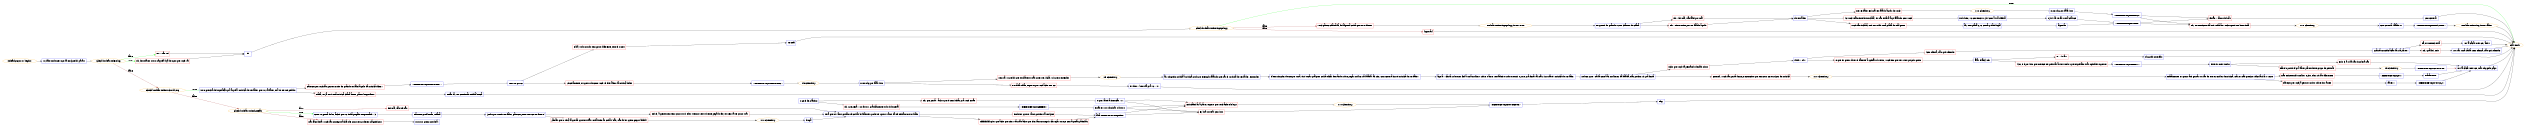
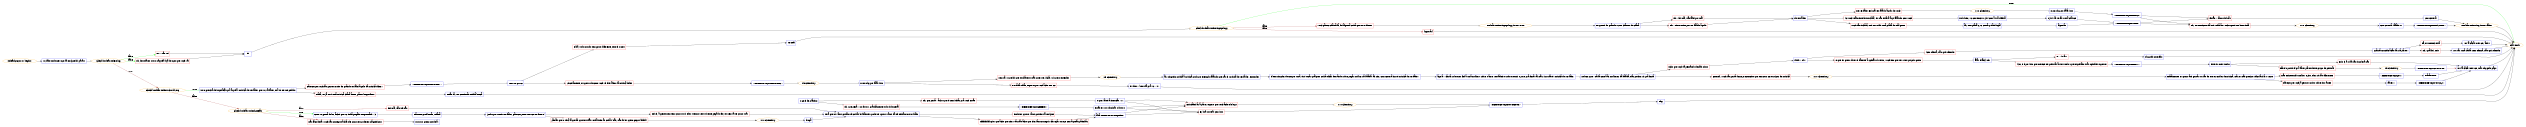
  digraph {
    rankdir=LR
    node [color=blue shape=box]
    edge [arrowhead=vee]
    "AoiRank2Convo1 begins." [color=orange shape=""]
    n2 [label="vc sabe onde meu CD da On-lyne foi parar?"]
    n3 [color=orange label="Check boolean AoiBoring" shape=""]
    n4 [color=red label="Eu… não sei"]
    n5 [color=red label="Ah, deve fazer outro naquela loja de CDs que você vai"]
    n6 [color=orange label="Check boolean AoiFourChordSong" shape=""]
    n7 [label=ok]
    n8 [label="se vc precisa de inspiração pra aquela \"música de verdade\" que vc vai fazer, era só ter me pedido"]
    n9 [color=orange label="Check boolean AoiOnlyneFan" shape=""]
    n10 [color=orange label="Check boolean AoiBoringApology" shape=""]
    n11 [color=red label="Parece que você não gostou muito de quando eu falei aquilo da música deles…"]
    n12 [color=red label="Nada, eu já ouvi essa música chata antes, passo longe disso"]
    n13 [label="como vc gosta deles, achei que vc tinha pegado emprestado <3"]
    n14 [color=red label="Foi mal, não sei não"]
    n15 [color=red label="Não faço ideia. Você não consegue achar ele com seus poderes magnéticos?"]
    "Chat ends." [color=orange shape=""]
    n17 [color=red label="Você parece chateada, foi alguma coisa que eu te disse?"]
    n18 [color=red label="[Ignorar]"]
    n19 [label="<RETRO_EMOJI_ANNOYED1>"]
    n20 [label="então tá, vou continuar minha busca"]
    n21 [label="mas sem problemas, relaxa"]
    n22 [label="será que os ratos gostam de coisas brilhantes? pode ser que os ratos da Lê tenham me roubado"]
    n23 [label="rsrsrsrs quem me dera!"]
    n24 [color=orange label="Boolean AoiBoringApology is now true." shape=""]
    n25 [label="nem um pouco"]
    n26 [label="(pelo que o Amir me falou, parece q nem tem CD no futuro)"]
    n27 [color=red label="Pode ser que os ratos gostem da On-lyne"]
    n28 [color=red label="Kkkkkkkkk pior que acho que sim. Mas não acho que eles iam conseguir carregar um CD com aquelas patinhas"]
    n29 [label="nn gostei de quando vc me chamou de chata"]
    n30 [color=red label="Sinceramente, eu gosto de como você vê eles além da música deles"]
    n31 [color=red label="Olha, todo mundo tem gosto diferente, esse é o meu"]
    n32 [color=red label="Jamais que o Zéca ia gostar que seus fãs roubassem as coisas (não, não fui eu quem pegou kkkkk)"]
    n33 [color=red label="Pois é, a gente nem tem como ouvir eles. Mesmo se eu tivesse pegado ele, eu nem ia ter como usar"]
    n34 [label="ahá! temos novos suspeitos!"]
    n35 [label="o CD é de plástico"]
    n36 [color=red label="Ah, que pena… no futuro, praticamente tudo é de metal"]
    n37 [color=red label="Ah, que pena… acho que tô sem ideias pra você então"]
    n38 [color=red label="Ah… foi mal, não falei por mal"]
    n39 [color=red label="Ah… sinto muito por ter falado aquilo"]
    n40 [label="<RETRO_EMOJI_ANNOYED2>"]
    n41 [label=percebi]
    n42 [color=orange label="+10 Chemistry" shape=""]
    n43 [color=red label="Brincadeiras à parte, espero que você ache ele logo"]
    n44 [color=red label="É, boa sorte aí com isso"]
    n45 [label="<RETRO_EMOJI_CHEEKY>"]
    n46 [label="o que vale é a intenção ^_^"]
    n47 [label="de verdade?"]
    n48 [color=orange label="+5 Chemistry" shape=""]
    n49 [label=droga]
    n50 [color=orange label="+10 Chemistry" shape=""]
    n51 [label="<RETRO_EMOJI_PUMPEDUP>"]
    n52 [label="então eu vou dominar o futuro!"]
    n53 [color=red label="De verdade. Foi mal ter falado aquilo de você"]
    n54 [color=red label="Você não é chata, Aoi. Eu só fiz uma piada de mal gosto"]
    n55 [color=red label="Se você realmente fosse chata, eu não estaria aqui falando com você"]
    n56 [label="ownn obg por falar isso"]
    n57 [label="obg!"]
    n58 [color=orange label="+10 Chemistry" shape=""]
    n59 [label="ah, tem piada q vc conta q é até legal"]
    n60 [label="tudo bem, vc convenceu o júri com a sua defesa"]
    n61 [color=red label="Vem cá, o que foi que te chateou? Não quero te julgar, só quero entender"]
    n62 [color=red label="De nada. Aliás, espero que você ache seu CD"]
    n63 [label="ownn obg por falar isso"]
    n64 [label=algumas]
    n65 [label="o júri vai te dar outra chance"]
    n66 [color=orange label="+5 Chemistry" shape=""]
    n67 [label="eu tbm… bom dia pra vc! ^_^"]
    n68 [label="<RETRO_EMOJI_HAPPY2>"]
    n69 [label="<RETRO_EMOJI_WINK>"]
    n70 [label="ah, ninguém critica a música punk por exemplo falando que não é \"música de verdade\", entende?"]
    n71 [color=red label="Então… tamo de boa?"]
    n72 [color=red label="Ah, os emoticons da Aoi voltaram! Acho que é um bom sinal"]
    n73 [label="é bem simples de compor uma, é só tocar qualquer coisa e ficar berrando sobre pegar mulher na balada. ah sim, com certeza isso é música de verdade…"]
    n74 [label="com certeza!"]
    n75 [color=orange label="+10 Chemistry" shape=""]
    n76 [label="agora… cantar sobre ser fiel a uma mulher? sobre o amor verdadeiro? sobre reunir o povo pra festa? ah não, isso não é \"música de verdade\""]
    n77 [color=orange label="Boolean AoiBoring is now false." shape=""]
    n78 [label="com certeza! falado +!"]
    n79 [label="se bem que… nada contra as mulheres da balada, elas podem vir pra festa"]
    n80 [label="<RETRO_EMOJI_TINYSMILE>"]
    n81 [color=red label="Entendi, você não gosta desse preconceito que tem com certos tipos de música"]
    n82 [color=red label="Acho que você tá pensando demais nisso"]
    n83 [color=orange label="+10 Chemistry" shape=""]
    n84 [label="uhhh… ok…"]
    n85 [label="exatamente! eu posso até gostar ou não de outros estilos de música, mas eu não preciso ridicularizar o resto"]
    n86 [color=red label="O que eu quero dizer é: dane-se a opinião do resto, você tem que ter o seu próprio gosto"]
    n87 [color=red label="Sem ofensa, não quis ofender"]
    n88 [color=red label="Não existe estilo melhor e pior, eles só são diferentes"]
    n89 [color=red label="Parece que você já pensou muito sobre isso antes"]
    n90 [label="falar é fácil, né?"]
    n91 [label="quanta consideração da sua parte…"]
    n92 [label="<RETRO_EMOJI_JOY>"]
    n93 [label="talvez…"]
    n94 [color=red label="É… de fato"]
    n95 [color=red label="Sim, e é por isso que merece ter pessoas ao seu redor que respeitam suas opiniões e gostos"]
    n96 [color=red label="Tá, eu mereci essa"]
    n97 [color=red label="Ah, qual foi, Aoi?"]
    n98 [label="exatamente!"]
    n99 [label="<RETRO_EMOJI_MUSIC2>"]
    n100 [label="obg pelo conselho"]
    n101 [label="<RETRO_EMOJI_HAPPY1>"]
    n102 [label="vou lá caçar meu CD, até +"]
    n103 [label="vou dar uma saída. sem ofensa, não quis ofender"]
    n104 [label="vou lá caçar meu CD, mas obg pelo papo"]
    n105 [label="esse é o meu sonho"]
    n106 [color=red label="Farei o possível pra fazer parte desse grupo de pessoas"]
    n107 [color=red label="Pois é, a vida não é moleza não"]
    n108 [color=orange label="+5 Chemistry" shape=""]
    n109 [label="<RETRO_EMOJI_GIVELOVE>"]
    "AoiRank2Convo1 begins." -> n2 [arrowhead=normal]
    n2 -> n3 [arrowhead=odot]
    n3 -> n4 [color=green label=false]
-   n3 -> n5 [color=green label=true]
-   n3 -> n6 [arrowhead=normal color=brown label=false]
+   n3 -> n5 [color=green label=false]
+   n3 -> n6 [arrowhead=normal color=brown label=true]
    n4 -> n7 [arrowhead=normal]
    n5 -> n7 [arrowhead=normal]
    n6 -> n8 [arrowhead=odot color=green label=true]
    n6 -> n9 [arrowhead=normal color=brown label=false]
    n7 -> n10 [arrowhead=odot]
    n8 -> n11
    n8 -> n12
    n9 -> n13 [color=green label=true]
    n9 -> n14 [arrowhead=normal color=brown label=false]
    n9 -> n15 [arrowhead=normal color=brown label=false]
    n10 -> "Chat ends." [arrowhead=odot color=green label=true]
    n10 -> n17 [color=brown label=false]
    n10 -> n18 [arrowhead=normal color=brown label=false]
    n11 -> n19
    n12 -> n20
    n13 -> n21 [arrowhead=odot]
    n14 -> n22
    n15 -> n23 [arrowhead=normal]
    n17 -> n24 [arrowhead=odot]
    n18 -> "Chat ends." [arrowhead=normal]
    n19 -> n25 [arrowhead=odot]
    n20 -> "Chat ends." [arrowhead=normal]
    n21 -> n26
    n22 -> n27 [arrowhead=odot]
    n22 -> n28
    n24 -> n29 [arrowhead=normal]
    n25 -> n30
    n25 -> n31 [arrowhead=odot]
    n26 -> n32 [arrowhead=odot]
    n26 -> n33 [arrowhead=normal]
    n27 -> n34
    n28 -> n34
    n29 -> n38 [arrowhead=normal]
    n29 -> n39
    n30 -> n40 [arrowhead=normal]
    n31 -> n41
    n32 -> n42 [arrowhead=normal]
    n33 -> n22 [arrowhead=normal]
    n34 -> n43 [arrowhead=normal]
    n34 -> n44 [arrowhead=normal]
    n35 -> n36 [arrowhead=odot]
    n35 -> n37
    n36 -> n45
    n37 -> n46 [arrowhead=odot]
    n38 -> n47 [arrowhead=normal]
    n39 -> n47
    n40 -> n48 [arrowhead=odot]
    n41 -> "Chat ends." [arrowhead=odot]
    n42 -> n49
    n43 -> n50 [arrowhead=odot]
    n44 -> n51 [arrowhead=odot]
    n45 -> n52 [arrowhead=odot]
    n46 -> n43 [arrowhead=normal]
    n46 -> n44 [arrowhead=odot]
    n47 -> n53
    n47 -> n54 [arrowhead=normal]
    n47 -> n55 [arrowhead=odot]
    n48 -> n56 [arrowhead=odot]
    n49 -> n22
    n50 -> n51 [arrowhead=odot]
    n51 -> n57
    n52 -> n43
    n52 -> n44 [arrowhead=odot]
    n53 -> n58 [arrowhead=odot]
    n54 -> n59 [arrowhead=odot]
    n55 -> n60 [arrowhead=odot]
    n56 -> n61 [arrowhead=normal]
    n56 -> n62
    n57 -> "Chat ends." [arrowhead=normal]
    n58 -> n63 [arrowhead=odot]
    n59 -> n64 [arrowhead=odot]
    n60 -> n65 [arrowhead=normal]
    n61 -> n66 [arrowhead=normal]
    n62 -> n67 [arrowhead=normal]
    n63 -> n68
    n64 -> n69 [arrowhead=odot]
    n65 -> n69 [arrowhead=odot]
    n66 -> n70 [arrowhead=normal]
    n67 -> "Chat ends." [arrowhead=normal]
    n68 -> n71 [arrowhead=odot]
    n68 -> n72
    n69 -> n71 [arrowhead=normal]
    n69 -> n72
    n70 -> n73
    n71 -> n74 [arrowhead=odot]
    n72 -> n75
    n73 -> n76
-   n74 -> "Chat ends." [arrowhead=normal]
+   n74 -> n77 [arrowhead=normal]
    n75 -> n78
    n76 -> n79 [arrowhead=odot]
    n77 -> "Chat ends." [arrowhead=normal]
    n78 -> n80
    n79 -> n81
    n79 -> n82 [arrowhead=normal]
    n80 -> n77
    n81 -> n83 [arrowhead=normal]
    n82 -> n84 [arrowhead=normal]
    n83 -> n85
    n84 -> n86
    n84 -> n87 [arrowhead=odot]
    n85 -> n88
    n85 -> n89
    n86 -> n90 [arrowhead=odot]
    n87 -> n91 [arrowhead=odot]
    n88 -> n92 [arrowhead=odot]
    n89 -> n93
    n90 -> n94
    n90 -> n95 [arrowhead=odot]
    n91 -> n96
    n91 -> n97 [arrowhead=normal]
    n92 -> n98 [arrowhead=normal]
    n93 -> n99
    n94 -> n100 [arrowhead=normal]
    n95 -> n101
    n96 -> n102
    n97 -> n103 [arrowhead=normal]
    n98 -> n104 [arrowhead=odot]
    n99 -> n104 [arrowhead=normal]
    n100 -> "Chat ends."
    n101 -> n105 [arrowhead=normal]
    n102 -> "Chat ends." [arrowhead=normal]
    n103 -> "Chat ends." [arrowhead=odot]
    n104 -> "Chat ends." [arrowhead=odot]
    n105 -> n106 [arrowhead=odot]
    n105 -> n107 [arrowhead=normal]
    n106 -> n108
    n107 -> n104
    n108 -> n109 [arrowhead=odot]
    n109 -> n104 [color=brown]
  }
